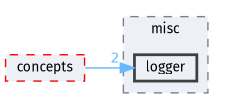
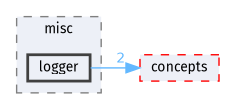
  digraph {
    compound=true
    rankdir=LR
    fontname="Fira Sans"
    node [fillcolor="#edf0f7" fontname="Fira Sans" fontsize=10 shape=box]
    n1 [color=grey25 height=0.2 label=logger style="filled,bold" width=0.4]
    n2 [color=red height=0.2 label=concepts style="filled,dashed" width=0.4]
    subgraph cluster_1 {
      bgcolor="#edf0f7"
      fontsize=10
      label=misc
      pencolor=grey50
      style="filled,dashed"
      n1
    }
-   n2 -> n1 [color=steelblue1 fontcolor=steelblue1 fontname="Fira Sans" fontsize=10 headlabel=2 labeldistance=1.5 labelfontname=Helvetica labelfontsize=10]
+   n1 -> n2 [color=steelblue1 fontcolor=steelblue1 fontname="Fira Sans" fontsize=10 headlabel=2 labeldistance=1.5 labelfontname=Helvetica labelfontsize=10]
  }
